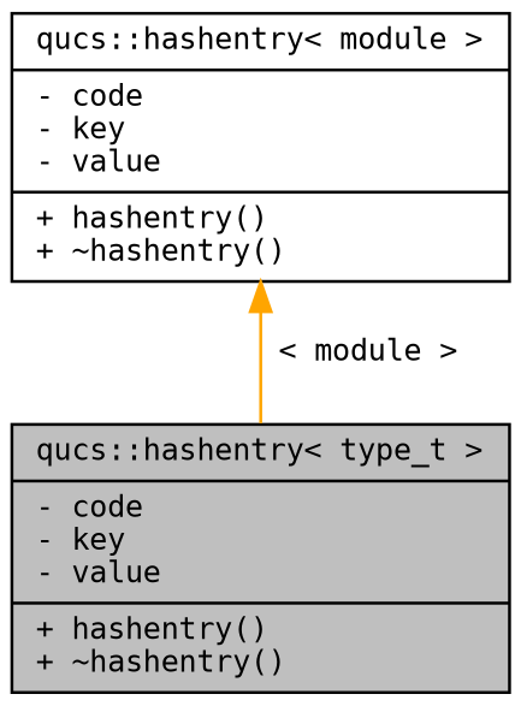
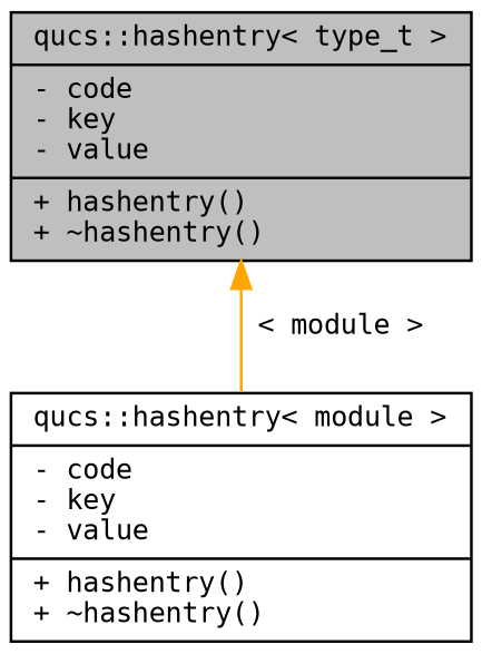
  digraph {
    fontname="DejaVu Sans Mono"
    node [color=black fontname="DejaVu Sans Mono" fontsize=10 shape=record style=filled]
    n1 [fillcolor=grey75 fontcolor=black height=0.2 label="{qucs::hashentry\< type_t \>\n|- code\l- key\l- value\l|+ hashentry()\l+ ~hashentry()\l}" width=0.4]
    n2 [fillcolor=white height=0.2 label="{qucs::hashentry\< module \>\n|- code\l- key\l- value\l|+ hashentry()\l+ ~hashentry()\l}" width=0.4]
-   n2 -> n1 [color=orange dir=back fontname="DejaVu Sans Mono" fontsize=10 label=" \< module \>" labelfontname=Helvetica labelfontsize=10 style=solid]
+   n1 -> n2 [color=orange dir=back fontname="DejaVu Sans Mono" fontsize=10 label=" \< module \>" labelfontname=Helvetica labelfontsize=10 style=solid]
  }
